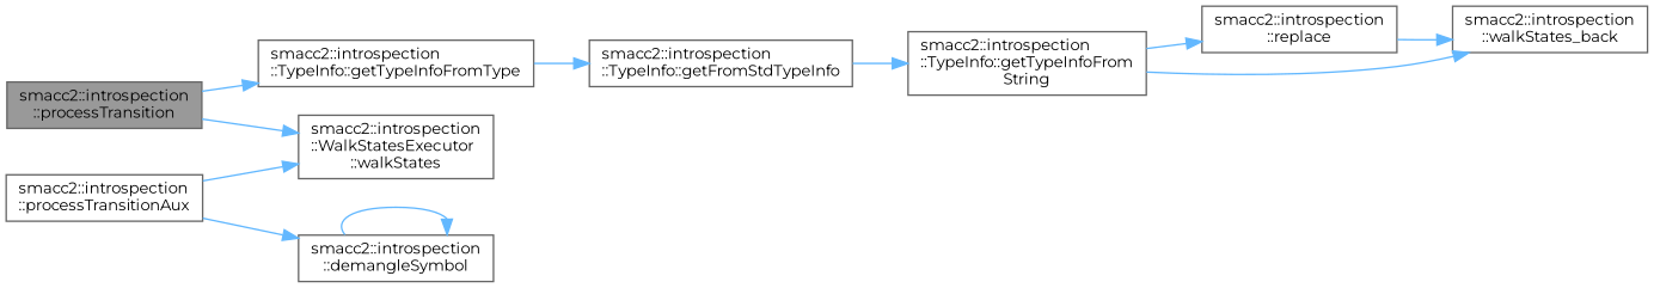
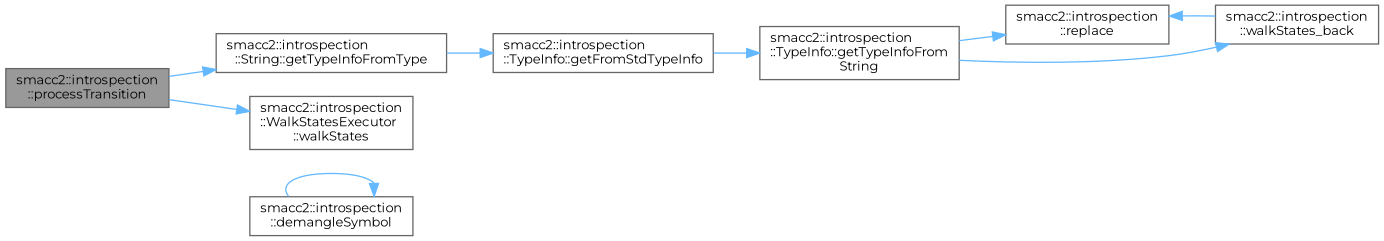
  digraph {
    fontname=Montserrat
    rankdir=LR
    node [color=grey40 fillcolor=white fontname=Montserrat fontsize=10 shape=box style=filled]
    edge [color=steelblue1 fontname=Montserrat fontsize=10 labelfontname=Helvetica labelfontsize=10 style=solid]
    n1 [color=gray40 fillcolor=grey60 fontcolor=black height=0.2 label="smacc2::introspection\l::processTransition" width=0.4]
-   n2 [height=0.2 label="smacc2::introspection\l::TypeInfo::getTypeInfoFromType" width=0.4]
+   n2 [height=0.2 label="smacc2::introspection\l::String::getTypeInfoFromType" width=0.4]
    n3 [height=0.2 label="smacc2::introspection\l::WalkStatesExecutor\l::walkStates" width=0.4]
    n4 [height=0.2 label="smacc2::introspection\l::TypeInfo::getFromStdTypeInfo" width=0.4]
-   n5 [height=0.2 label="smacc2::introspection\l::processTransitionAux" width=0.4]
    n6 [height=0.2 label="smacc2::introspection\l::demangleSymbol" width=0.4]
    n7 [height=0.2 label="smacc2::introspection\l::TypeInfo::getTypeInfoFrom\lString" width=0.4]
    n8 [height=0.2 label="smacc2::introspection\l::replace" width=0.4]
    n9 [height=0.2 label="smacc2::introspection\l::walkStates_back" width=0.4]
    n1 -> n2
    n1 -> n3
    n2 -> n4
    n4 -> n7
-   n5 -> n3
-   n5 -> n6
    n6 -> n6
    n7 -> n8
    n7 -> n9
-   n8 -> n9
+   n9 -> n8
  }
